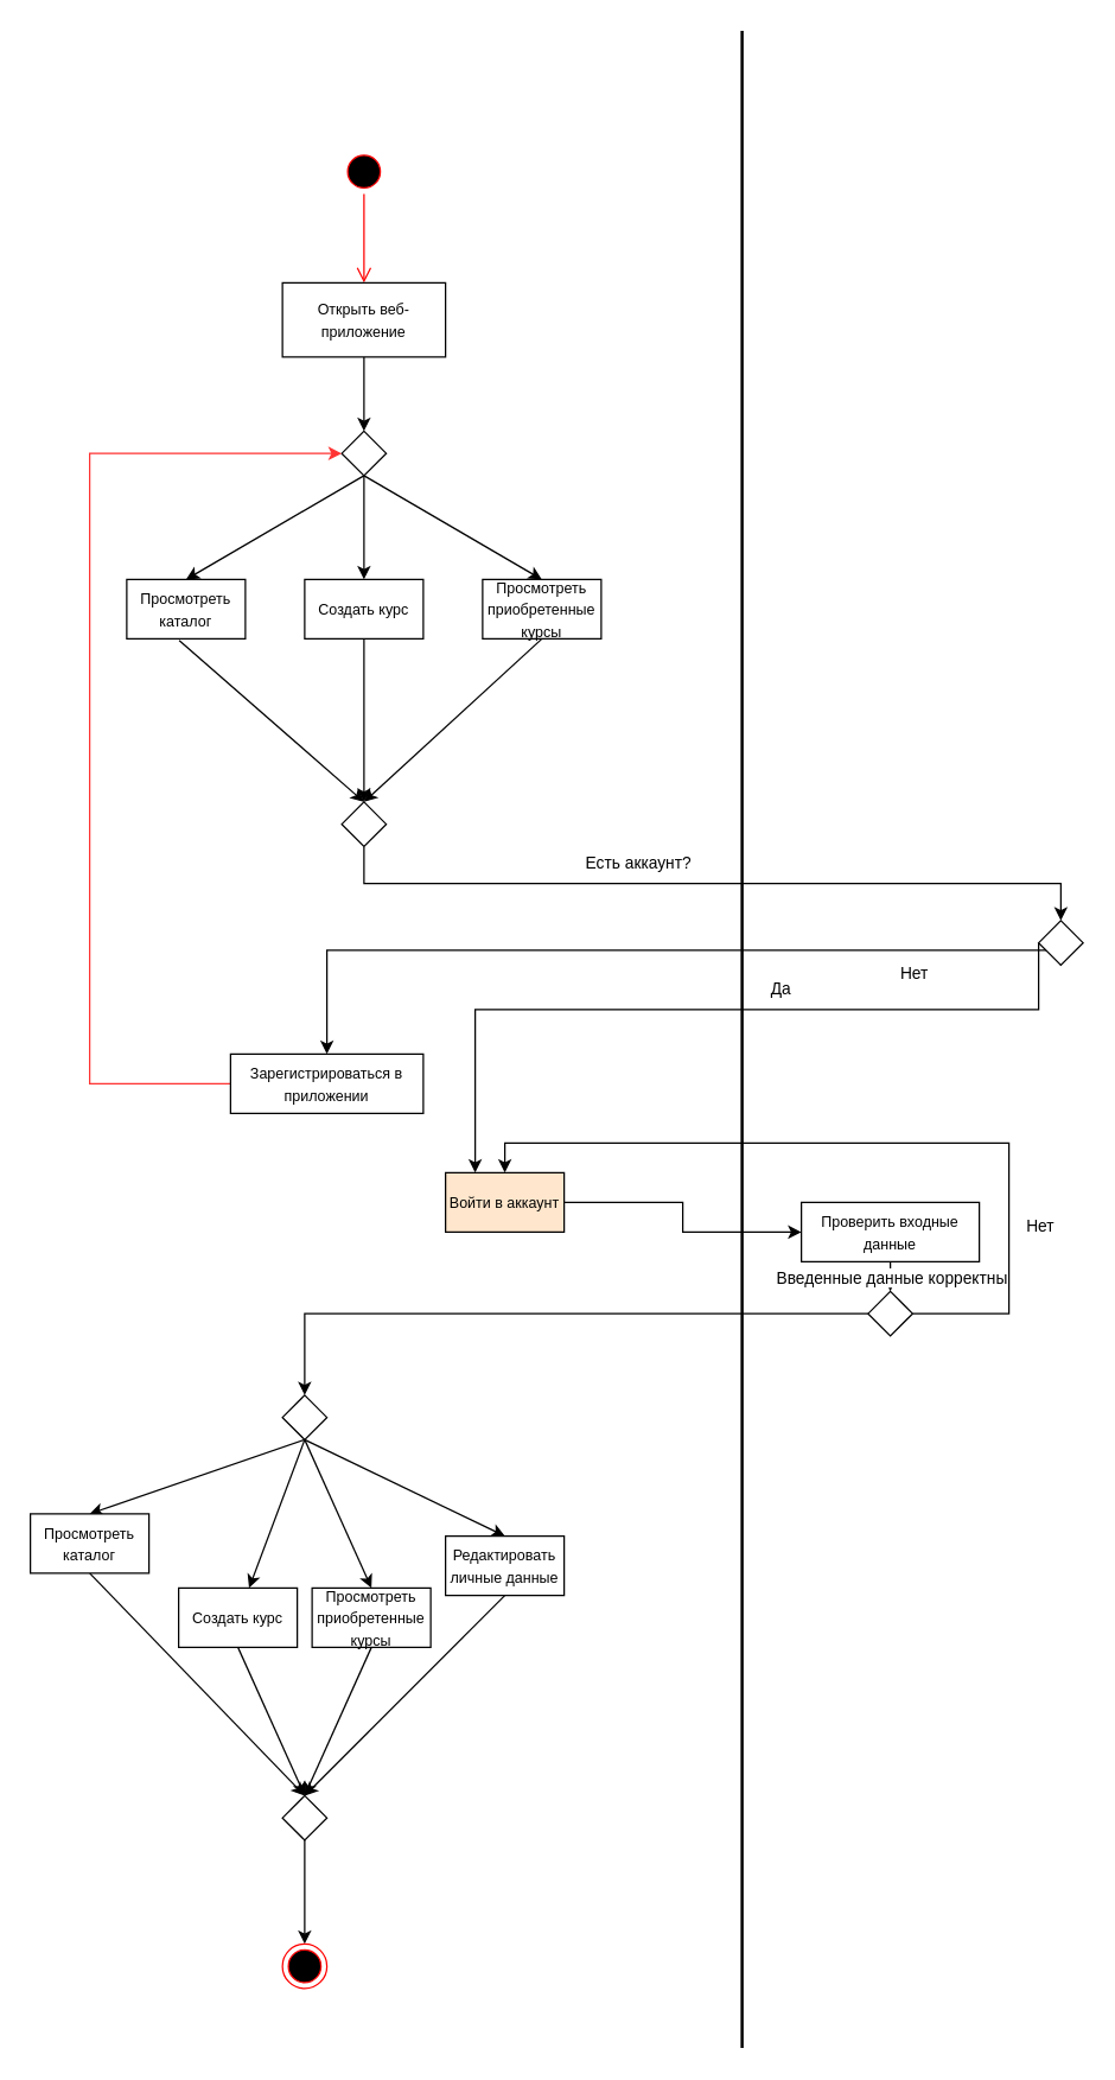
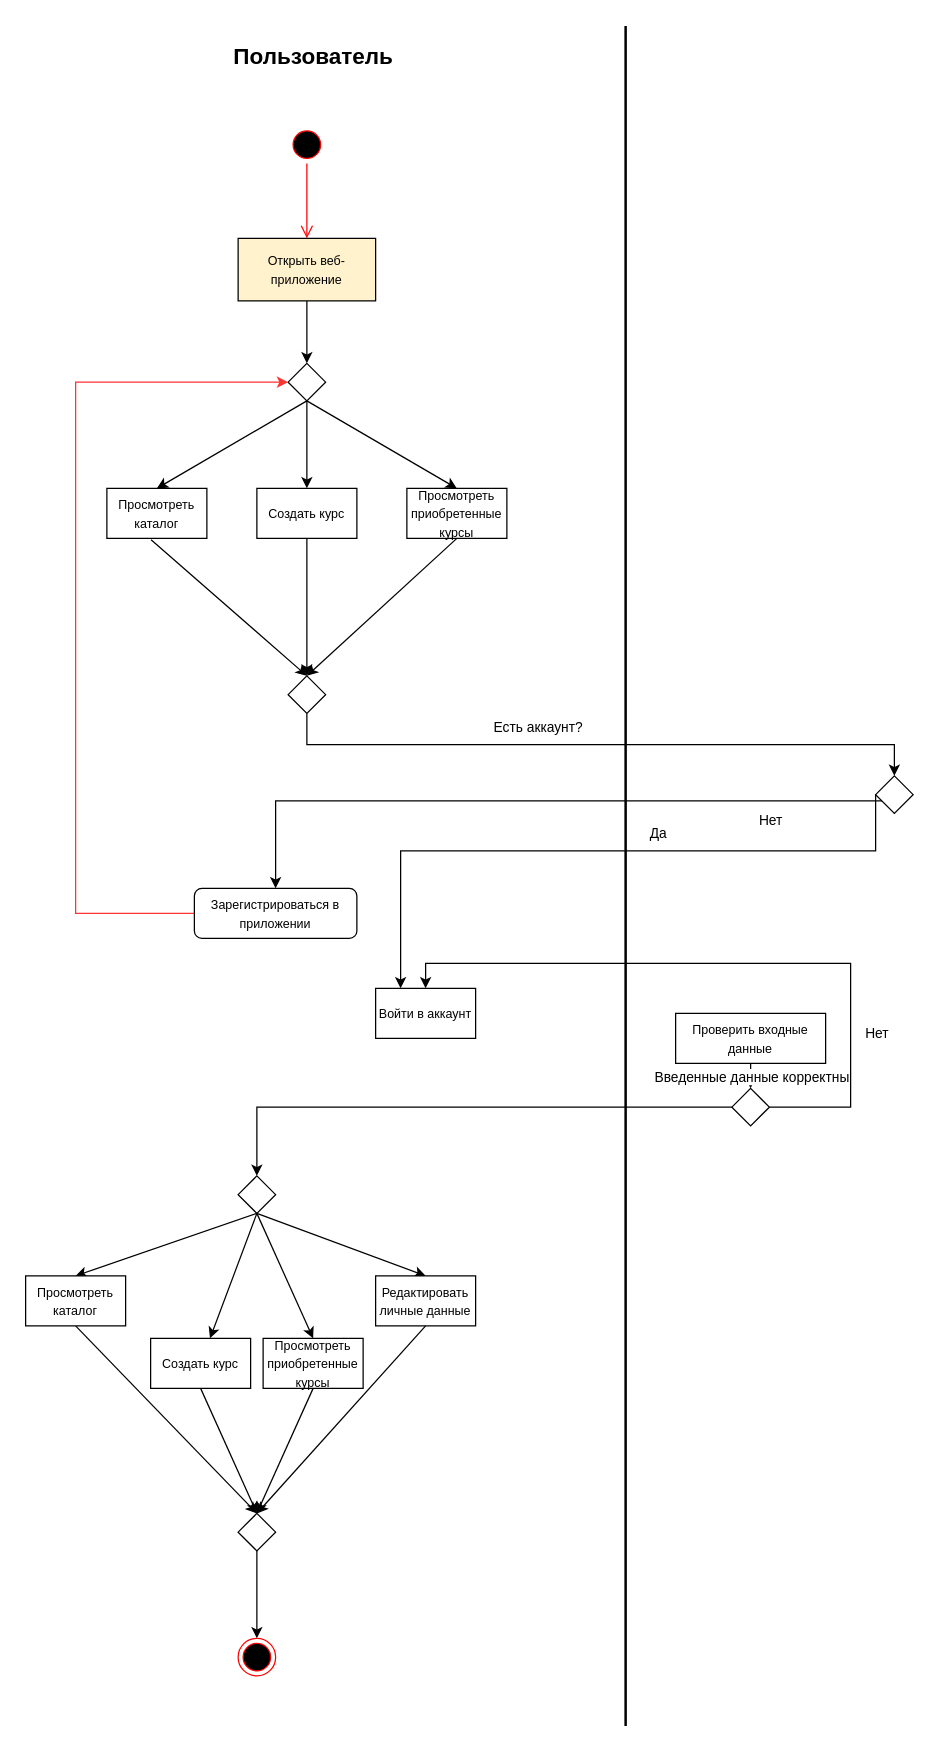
  <mxCell id="0" />
  <mxCell id="1" parent="0" />
  <mxCell id="2" value="" style="line;strokeWidth=2;direction=south;html=1;" vertex="1" parent="1"><mxGeometry x="490" y="20" width="20" height="1360" as="geometry" /></mxCell>
+ <mxCell id="3" value="&lt;font style=&quot;font-size: 18px;&quot;&gt;&lt;b&gt;Пользователь&lt;/b&gt;&lt;/font&gt;" style="text;html=1;align=center;verticalAlign=middle;resizable=0;points=[];autosize=1;strokeColor=none;fillColor=none;" vertex="1" parent="1"><mxGeometry x="175" y="25" width="150" height="40" as="geometry" /></mxCell>
  <mxCell id="4" value="" style="ellipse;html=1;shape=startState;fillColor=#000000;strokeColor=#ff0000;" vertex="1" parent="1"><mxGeometry x="230" y="100" width="30" height="30" as="geometry" /></mxCell>
  <mxCell id="5" value="" style="edgeStyle=orthogonalEdgeStyle;html=1;verticalAlign=bottom;endArrow=open;endSize=8;strokeColor=#ff0000;rounded=0;entryX=0.5;entryY=0;entryDx=0;entryDy=0;" edge="1" parent="1" source="4" target="7"><mxGeometry relative="1" as="geometry"><mxPoint x="245" y="170" as="targetPoint" /></mxGeometry></mxCell>
  <mxCell id="6" style="edgeStyle=orthogonalEdgeStyle;rounded=0;orthogonalLoop=1;jettySize=auto;html=1;exitX=0.5;exitY=1;exitDx=0;exitDy=0;entryX=0.5;entryY=0;entryDx=0;entryDy=0;" edge="1" parent="1" source="7" target="11"><mxGeometry relative="1" as="geometry" /></mxCell>
- <mxCell id="7" value="&lt;font style=&quot;font-size: 10px;&quot;&gt;Открыть веб-приложение&lt;/font&gt;" style="html=1;whiteSpace=wrap;" vertex="1" parent="1"><mxGeometry x="190" y="190" width="110" height="50" as="geometry" /></mxCell>
+ <mxCell id="7" value="&lt;font style=&quot;font-size: 10px;&quot;&gt;Открыть веб-приложение&lt;/font&gt;" style="html=1;whiteSpace=wrap;fillColor=#fff2cc;" vertex="1" parent="1"><mxGeometry x="190" y="190" width="110" height="50" as="geometry" /></mxCell>
  <mxCell id="8" style="rounded=0;orthogonalLoop=1;jettySize=auto;html=1;exitX=0.5;exitY=1;exitDx=0;exitDy=0;entryX=0.5;entryY=0;entryDx=0;entryDy=0;" edge="1" parent="1" source="11" target="12"><mxGeometry relative="1" as="geometry" /></mxCell>
  <mxCell id="9" style="rounded=0;orthogonalLoop=1;jettySize=auto;html=1;exitX=0.5;exitY=1;exitDx=0;exitDy=0;entryX=0.5;entryY=0;entryDx=0;entryDy=0;" edge="1" parent="1" source="11" target="14"><mxGeometry relative="1" as="geometry" /></mxCell>
  <mxCell id="10" style="rounded=0;orthogonalLoop=1;jettySize=auto;html=1;exitX=0.5;exitY=1;exitDx=0;exitDy=0;entryX=0.5;entryY=0;entryDx=0;entryDy=0;" edge="1" parent="1" source="11" target="16"><mxGeometry relative="1" as="geometry" /></mxCell>
  <mxCell id="11" value="" style="rhombus;whiteSpace=wrap;html=1;" vertex="1" parent="1"><mxGeometry x="230" y="290" width="30" height="30" as="geometry" /></mxCell>
  <mxCell id="12" value="&lt;font style=&quot;font-size: 10px;&quot;&gt;Просмотреть каталог&lt;/font&gt;" style="html=1;whiteSpace=wrap;" vertex="1" parent="1"><mxGeometry x="85" y="390" width="80" height="40" as="geometry" /></mxCell>
  <mxCell id="13" style="rounded=0;orthogonalLoop=1;jettySize=auto;html=1;exitX=0.5;exitY=1;exitDx=0;exitDy=0;entryX=0.5;entryY=0;entryDx=0;entryDy=0;" edge="1" parent="1" source="14" target="20"><mxGeometry relative="1" as="geometry" /></mxCell>
  <mxCell id="14" value="&lt;font style=&quot;font-size: 10px;&quot;&gt;Создать курс&lt;/font&gt;" style="html=1;whiteSpace=wrap;" vertex="1" parent="1"><mxGeometry x="205" y="390" width="80" height="40" as="geometry" /></mxCell>
  <mxCell id="15" style="rounded=0;orthogonalLoop=1;jettySize=auto;html=1;exitX=0.5;exitY=1;exitDx=0;exitDy=0;entryX=0.5;entryY=0;entryDx=0;entryDy=0;" edge="1" parent="1" source="16" target="20"><mxGeometry relative="1" as="geometry" /></mxCell>
  <mxCell id="16" value="&lt;font style=&quot;font-size: 10px;&quot;&gt;Просмотреть приобретенные курсы&lt;/font&gt;" style="html=1;whiteSpace=wrap;" vertex="1" parent="1"><mxGeometry x="325" y="390" width="80" height="40" as="geometry" /></mxCell>
  <mxCell id="17" style="rounded=0;orthogonalLoop=1;jettySize=auto;html=1;exitX=0.442;exitY=1.027;exitDx=0;exitDy=0;entryX=0.5;entryY=0;entryDx=0;entryDy=0;exitPerimeter=0;" edge="1" parent="1" source="12" target="20"><mxGeometry relative="1" as="geometry"><mxPoint x="125" y="510" as="sourcePoint" /></mxGeometry></mxCell>
  <mxCell id="18" style="edgeStyle=orthogonalEdgeStyle;rounded=0;orthogonalLoop=1;jettySize=auto;html=1;exitX=0.5;exitY=1;exitDx=0;exitDy=0;entryX=0.5;entryY=0;entryDx=0;entryDy=0;" edge="1" parent="1" source="20" target="26"><mxGeometry relative="1" as="geometry" /></mxCell>
  <mxCell id="19" value="Есть аккаунт?" style="edgeLabel;html=1;align=center;verticalAlign=middle;resizable=0;points=[];" vertex="1" connectable="0" parent="18"><mxGeometry x="-0.056" relative="1" as="geometry"><mxPoint x="-36" y="-15" as="offset" /></mxGeometry></mxCell>
  <mxCell id="20" value="" style="rhombus;whiteSpace=wrap;html=1;" vertex="1" parent="1"><mxGeometry x="230" y="540" width="30" height="30" as="geometry" /></mxCell>
  <mxCell id="21" style="edgeStyle=orthogonalEdgeStyle;rounded=0;orthogonalLoop=1;jettySize=auto;html=1;exitX=0;exitY=0.5;exitDx=0;exitDy=0;entryX=0.25;entryY=0;entryDx=0;entryDy=0;" edge="1" parent="1" source="26" target="28"><mxGeometry relative="1" as="geometry"><Array as="points"><mxPoint x="700" y="680" /><mxPoint x="320" y="680" /></Array></mxGeometry></mxCell>
  <mxCell id="22" value="Да" style="edgeLabel;html=1;align=center;verticalAlign=middle;resizable=0;points=[];" vertex="1" connectable="0" parent="21"><mxGeometry x="-0.178" y="3" relative="1" as="geometry"><mxPoint y="-18" as="offset" /></mxGeometry></mxCell>
  <mxCell id="23" style="edgeStyle=orthogonalEdgeStyle;rounded=0;orthogonalLoop=1;jettySize=auto;html=1;exitX=0.5;exitY=1;exitDx=0;exitDy=0;" edge="1" parent="1" source="26"><mxGeometry relative="1" as="geometry"><mxPoint x="715.034" y="649.69" as="targetPoint" /></mxGeometry></mxCell>
  <mxCell id="24" style="edgeStyle=orthogonalEdgeStyle;rounded=0;orthogonalLoop=1;jettySize=auto;html=1;exitX=0.5;exitY=1;exitDx=0;exitDy=0;entryX=0.5;entryY=0;entryDx=0;entryDy=0;" edge="1" parent="1" source="26" target="30"><mxGeometry relative="1" as="geometry"><Array as="points"><mxPoint x="715" y="640" /><mxPoint x="220" y="640" /></Array></mxGeometry></mxCell>
  <mxCell id="25" value="Нет" style="edgeLabel;html=1;align=center;verticalAlign=middle;resizable=0;points=[];" vertex="1" connectable="0" parent="24"><mxGeometry x="-0.619" y="2" relative="1" as="geometry"><mxPoint y="13" as="offset" /></mxGeometry></mxCell>
  <mxCell id="26" value="" style="rhombus;whiteSpace=wrap;html=1;" vertex="1" parent="1"><mxGeometry x="700" y="620" width="30" height="30" as="geometry" /></mxCell>
- <mxCell id="27" style="edgeStyle=orthogonalEdgeStyle;rounded=0;orthogonalLoop=1;jettySize=auto;html=1;exitX=1;exitY=0.5;exitDx=0;exitDy=0;entryX=0;entryY=0.5;entryDx=0;entryDy=0;" edge="1" parent="1" source="28" target="33"><mxGeometry relative="1" as="geometry" /></mxCell>
- <mxCell id="28" value="&lt;font style=&quot;font-size: 10px;&quot;&gt;Войти в аккаунт&lt;/font&gt;" style="html=1;whiteSpace=wrap;fillColor=#ffe6cc;" vertex="1" parent="1"><mxGeometry x="300" y="790" width="80" height="40" as="geometry" /></mxCell>
+ <mxCell id="28" value="&lt;font style=&quot;font-size: 10px;&quot;&gt;Войти в аккаунт&lt;/font&gt;" style="html=1;whiteSpace=wrap;" vertex="1" parent="1"><mxGeometry x="300" y="790" width="80" height="40" as="geometry" /></mxCell>
  <mxCell id="29" style="edgeStyle=orthogonalEdgeStyle;rounded=0;orthogonalLoop=1;jettySize=auto;html=1;exitX=0;exitY=0.5;exitDx=0;exitDy=0;entryX=0;entryY=0.5;entryDx=0;entryDy=0;fillColor=#f8cecc;strokeColor=#FF3333;" edge="1" parent="1" source="30" target="11"><mxGeometry relative="1" as="geometry"><Array as="points"><mxPoint x="60" y="730" /><mxPoint x="60" y="305" /></Array></mxGeometry></mxCell>
- <mxCell id="30" value="&lt;font style=&quot;font-size: 10px;&quot;&gt;Зарегистрироваться в приложении&lt;/font&gt;" style="html=1;whiteSpace=wrap;" vertex="1" parent="1"><mxGeometry x="155" y="710" width="130" height="40" as="geometry" /></mxCell>
+ <mxCell id="30" value="&lt;font style=&quot;font-size: 10px;&quot;&gt;Зарегистрироваться в приложении&lt;/font&gt;" style="html=1;whiteSpace=wrap;rounded=1;" vertex="1" parent="1"><mxGeometry x="155" y="710" width="130" height="40" as="geometry" /></mxCell>
  <mxCell id="31" style="edgeStyle=orthogonalEdgeStyle;rounded=0;orthogonalLoop=1;jettySize=auto;html=1;exitX=0.5;exitY=1;exitDx=0;exitDy=0;entryX=0.5;entryY=0;entryDx=0;entryDy=0;" edge="1" parent="1" source="33" target="37"><mxGeometry relative="1" as="geometry" /></mxCell>
  <mxCell id="32" value="Введенные данные корректны" style="edgeLabel;html=1;align=center;verticalAlign=middle;resizable=0;points=[];" vertex="1" connectable="0" parent="31"><mxGeometry x="-0.05" relative="1" as="geometry"><mxPoint as="offset" /></mxGeometry></mxCell>
  <mxCell id="33" value="&lt;font style=&quot;font-size: 10px;&quot;&gt;Проверить входные данные&lt;/font&gt;" style="html=1;whiteSpace=wrap;" vertex="1" parent="1"><mxGeometry x="540" y="810" width="120" height="40" as="geometry" /></mxCell>
  <mxCell id="34" style="edgeStyle=orthogonalEdgeStyle;rounded=0;orthogonalLoop=1;jettySize=auto;html=1;exitX=1;exitY=0.5;exitDx=0;exitDy=0;entryX=0.5;entryY=0;entryDx=0;entryDy=0;" edge="1" parent="1" source="37" target="28"><mxGeometry relative="1" as="geometry"><Array as="points"><mxPoint x="680" y="885" /><mxPoint x="680" y="770" /><mxPoint x="340" y="770" /></Array></mxGeometry></mxCell>
  <mxCell id="35" value="Нет" style="edgeLabel;html=1;align=center;verticalAlign=middle;resizable=0;points=[];" vertex="1" connectable="0" parent="34"><mxGeometry x="-0.536" y="2" relative="1" as="geometry"><mxPoint x="22" as="offset" /></mxGeometry></mxCell>
  <mxCell id="36" style="edgeStyle=orthogonalEdgeStyle;rounded=0;orthogonalLoop=1;jettySize=auto;html=1;exitX=0;exitY=0.5;exitDx=0;exitDy=0;entryX=0.5;entryY=0;entryDx=0;entryDy=0;" edge="1" parent="1" source="37" target="42"><mxGeometry relative="1" as="geometry" /></mxCell>
  <mxCell id="37" value="" style="rhombus;whiteSpace=wrap;html=1;" vertex="1" parent="1"><mxGeometry x="585" y="870" width="30" height="30" as="geometry" /></mxCell>
  <mxCell id="38" style="rounded=0;orthogonalLoop=1;jettySize=auto;html=1;exitX=0.5;exitY=1;exitDx=0;exitDy=0;entryX=0.5;entryY=0;entryDx=0;entryDy=0;" edge="1" parent="1" source="42" target="44"><mxGeometry relative="1" as="geometry" /></mxCell>
  <mxCell id="39" style="rounded=0;orthogonalLoop=1;jettySize=auto;html=1;exitX=0.5;exitY=1;exitDx=0;exitDy=0;" edge="1" parent="1" source="42" target="46"><mxGeometry relative="1" as="geometry" /></mxCell>
  <mxCell id="40" style="rounded=0;orthogonalLoop=1;jettySize=auto;html=1;exitX=0.5;exitY=1;exitDx=0;exitDy=0;entryX=0.5;entryY=0;entryDx=0;entryDy=0;" edge="1" parent="1" source="42" target="48"><mxGeometry relative="1" as="geometry" /></mxCell>
  <mxCell id="41" style="rounded=0;orthogonalLoop=1;jettySize=auto;html=1;exitX=0.5;exitY=1;exitDx=0;exitDy=0;entryX=0.5;entryY=0;entryDx=0;entryDy=0;" edge="1" parent="1" source="42" target="50"><mxGeometry relative="1" as="geometry" /></mxCell>
  <mxCell id="42" value="" style="rhombus;whiteSpace=wrap;html=1;" vertex="1" parent="1"><mxGeometry x="190" y="940" width="30" height="30" as="geometry" /></mxCell>
  <mxCell id="43" style="rounded=0;orthogonalLoop=1;jettySize=auto;html=1;exitX=0.5;exitY=1;exitDx=0;exitDy=0;entryX=0.5;entryY=0;entryDx=0;entryDy=0;" edge="1" parent="1" source="44" target="52"><mxGeometry relative="1" as="geometry" /></mxCell>
  <mxCell id="44" value="&lt;font style=&quot;font-size: 10px;&quot;&gt;Просмотреть каталог&lt;/font&gt;" style="html=1;whiteSpace=wrap;" vertex="1" parent="1"><mxGeometry x="20" y="1020" width="80" height="40" as="geometry" /></mxCell>
  <mxCell id="45" style="rounded=0;orthogonalLoop=1;jettySize=auto;html=1;exitX=0.5;exitY=1;exitDx=0;exitDy=0;entryX=0.5;entryY=0;entryDx=0;entryDy=0;" edge="1" parent="1" source="46" target="52"><mxGeometry relative="1" as="geometry" /></mxCell>
  <mxCell id="46" value="&lt;font style=&quot;font-size: 10px;&quot;&gt;Создать курс&lt;/font&gt;" style="html=1;whiteSpace=wrap;" vertex="1" parent="1"><mxGeometry x="120" y="1070" width="80" height="40" as="geometry" /></mxCell>
  <mxCell id="47" style="rounded=0;orthogonalLoop=1;jettySize=auto;html=1;exitX=0.5;exitY=1;exitDx=0;exitDy=0;entryX=0.5;entryY=0;entryDx=0;entryDy=0;" edge="1" parent="1" source="48" target="52"><mxGeometry relative="1" as="geometry" /></mxCell>
  <mxCell id="48" value="&lt;font style=&quot;font-size: 10px;&quot;&gt;Просмотреть приобретенные курсы&lt;/font&gt;" style="html=1;whiteSpace=wrap;" vertex="1" parent="1"><mxGeometry x="210" y="1070" width="80" height="40" as="geometry" /></mxCell>
  <mxCell id="49" style="rounded=0;orthogonalLoop=1;jettySize=auto;html=1;exitX=0.5;exitY=1;exitDx=0;exitDy=0;entryX=0.5;entryY=0;entryDx=0;entryDy=0;" edge="1" parent="1" source="50" target="52"><mxGeometry relative="1" as="geometry" /></mxCell>
- <mxCell id="50" value="&lt;span style=&quot;font-size: 10px;&quot;&gt;Редактировать личные данные&lt;/span&gt;" style="html=1;whiteSpace=wrap;" vertex="1" parent="1"><mxGeometry x="300" y="1035" width="80" height="40" as="geometry" /></mxCell>
+ <mxCell id="50" value="&lt;span style=&quot;font-size: 10px;&quot;&gt;Редактировать личные данные&lt;/span&gt;" style="html=1;whiteSpace=wrap;" vertex="1" parent="1"><mxGeometry x="300" y="1020" width="80" height="40" as="geometry" /></mxCell>
  <mxCell id="51" style="edgeStyle=orthogonalEdgeStyle;rounded=0;orthogonalLoop=1;jettySize=auto;html=1;exitX=0.5;exitY=1;exitDx=0;exitDy=0;entryX=0.5;entryY=0;entryDx=0;entryDy=0;" edge="1" parent="1" source="52" target="53"><mxGeometry relative="1" as="geometry" /></mxCell>
  <mxCell id="52" value="" style="rhombus;whiteSpace=wrap;html=1;" vertex="1" parent="1"><mxGeometry x="190" y="1210" width="30" height="30" as="geometry" /></mxCell>
  <mxCell id="53" value="" style="ellipse;html=1;shape=endState;fillColor=#000000;strokeColor=#ff0000;" vertex="1" parent="1"><mxGeometry x="190" y="1310" width="30" height="30" as="geometry" /></mxCell>
